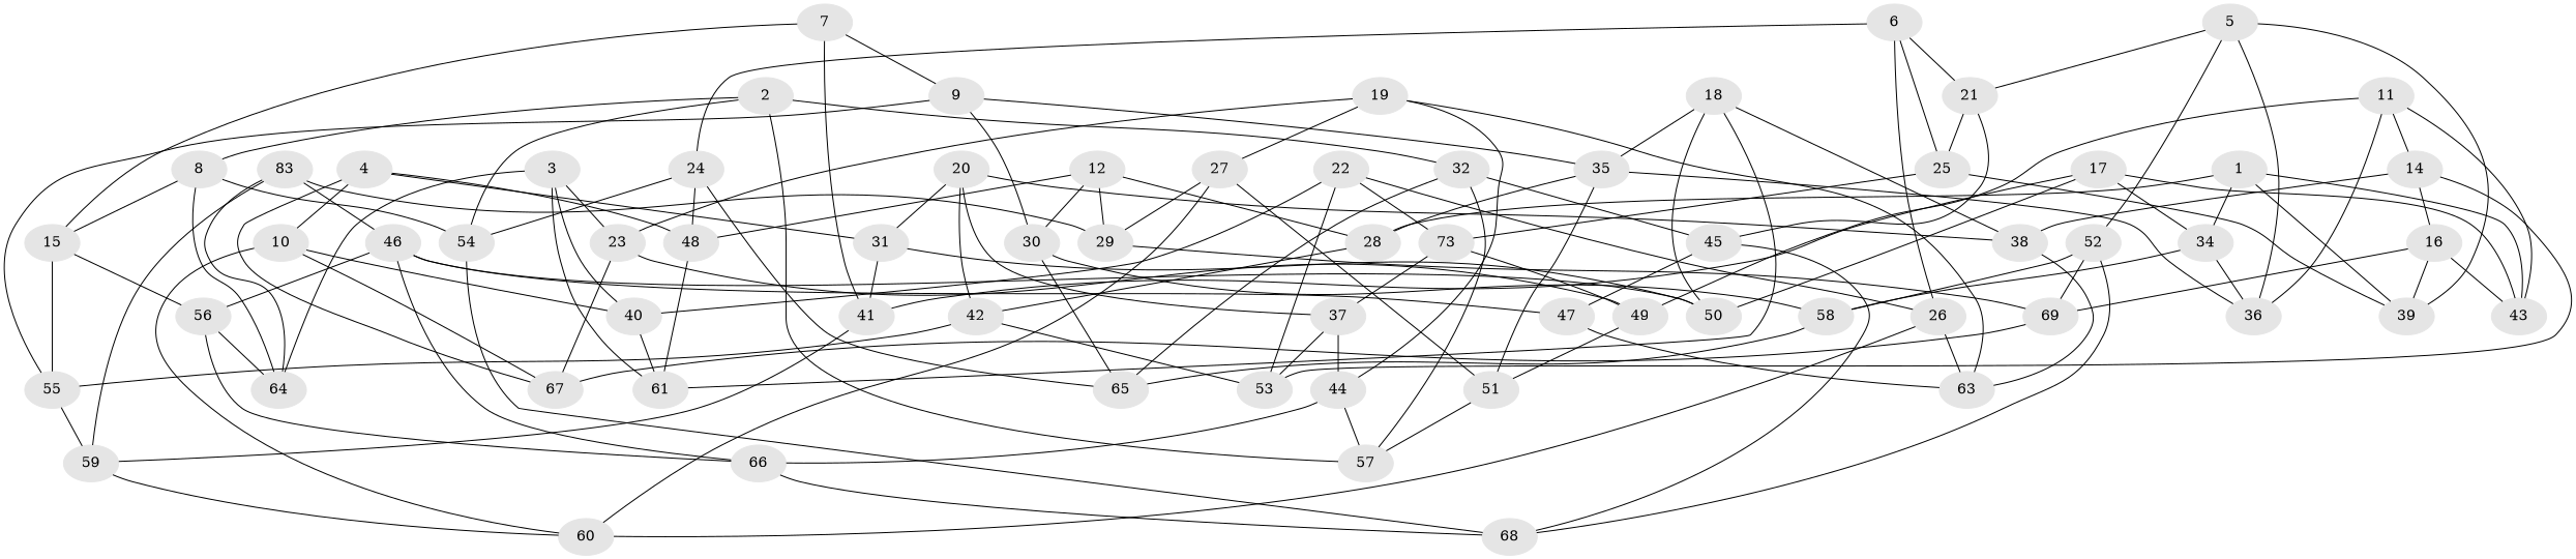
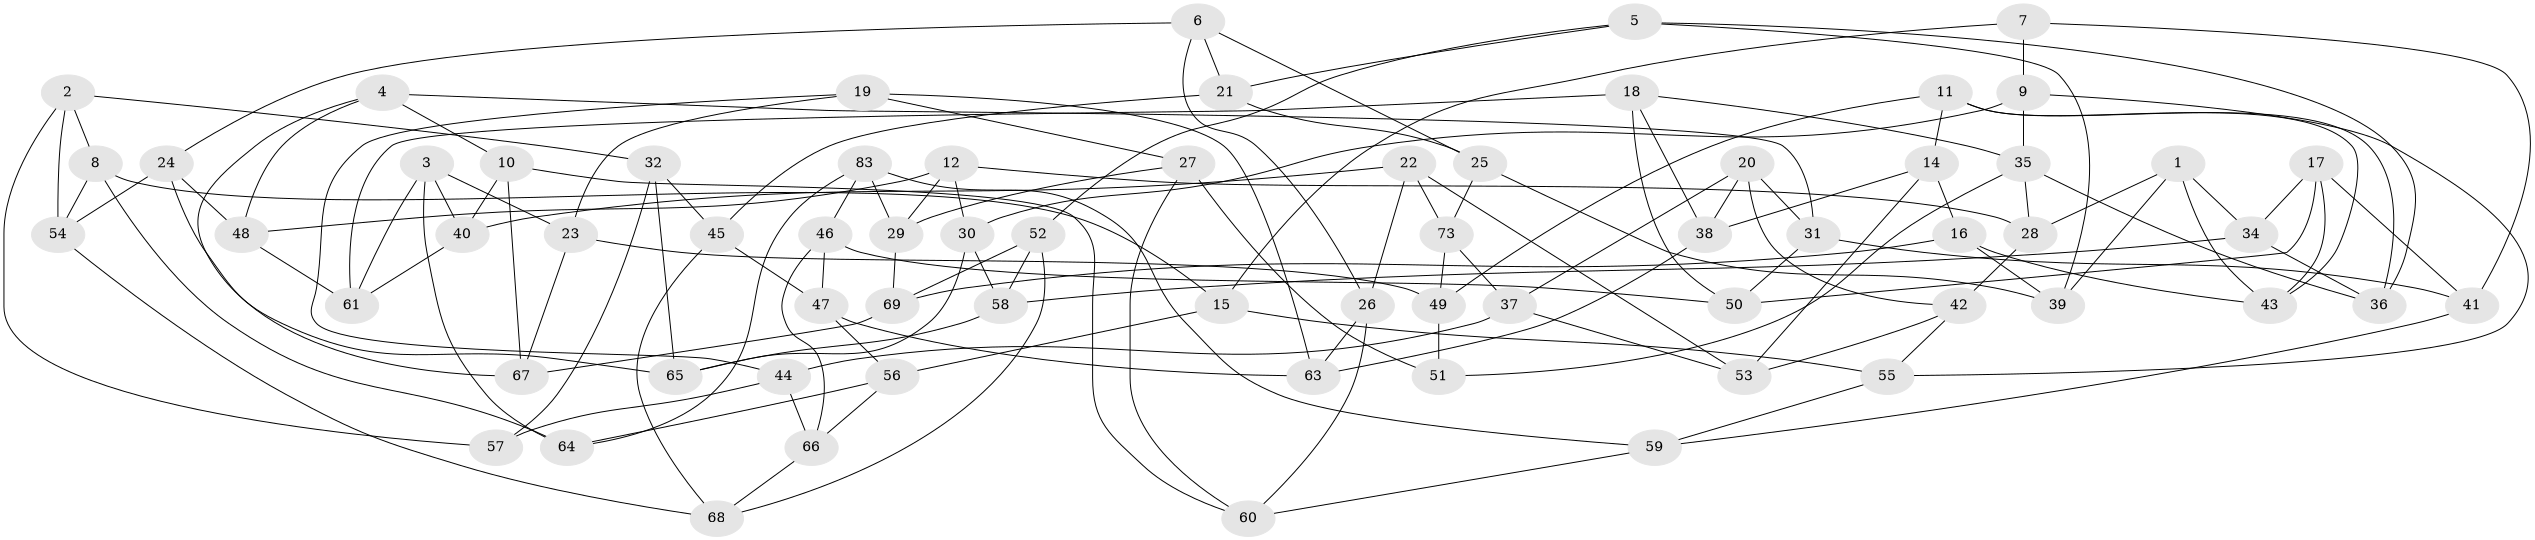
  graph {
    node [color=gray90 style=filled]
    1
    28
    34
    39
    43
    42
    36
    58
    2
    8
    32
    54
    57
    64
    15
    45
    65
    68
    3
    23
    40
    61
    67
    49
    4
    10
    31
    48
    60
    41
    50
    5
    21
    52
    25
    n36 [label=69]
    6
    24
    26
    n40 [label=73]
    63
    7
    9
    30
    35
    55
    56
    59
    51
    11
    14
    16
    38
    53
    12
    29
    n57 [label=83]
    46
    66
    47
    17
    18
    19
    27
    44
    20
    37
    22
    1 -- 28
    1 -- 34
    1 -- 39
    1 -- 43
    28 -- 42
    34 -- 36
    34 -- 58
    42 -- 55
    42 -- 53
    58 -- 65
    2 -- 8
    2 -- 32
    2 -- 54
    2 -- 57
    8 -- 54
    8 -- 64
    8 -- 15
    32 -- 57
    32 -- 45
    32 -- 65
    54 -- 68
    15 -- 55
    15 -- 56
    45 -- 68
    45 -- 47
    3 -- 64
    3 -- 23
    3 -- 40
    3 -- 61
    23 -- 67
    23 -- 49
    40 -- 61
    49 -- 51
    4 -- 67
    4 -- 10
    4 -- 31
    4 -- 48
    10 -- 40
    10 -- 67
    10 -- 60
    31 -- 41
    31 -- 50
    48 -- 61
    41 -- 59
    5 -- 39
    5 -- 36
    5 -- 21
    5 -- 52
    21 -- 45
    21 -- 25
    52 -- 58
    52 -- 68
    52 -- n36
    25 -- 39
    25 -- n40
    n36 -- 67
    6 -- 21
    6 -- 25
    6 -- 24
    6 -- 26
    24 -- 54
    24 -- 65
    24 -- 48
    26 -- 60
    26 -- 63
    n40 -- 49
    n40 -- 37
    7 -- 15
    7 -- 41
    7 -- 9
    9 -- 30
    9 -- 35
    9 -- 55
    30 -- 58
    30 -- 65
    35 -- 28
    35 -- 36
    35 -- 51
    55 -- 59
    56 -- 64
    56 -- 66
    59 -- 60
-   51 -- 57
    11 -- 43
    11 -- 36
    11 -- 49
    11 -- 14
    14 -- 16
    14 -- 38
    14 -- 53
    16 -- 39
    16 -- 43
    16 -- n36
    38 -- 63
    12 -- 28
    12 -- 48
    12 -- 30
    12 -- 29
    29 -- n36
    n57 -- 64
    n57 -- 59
    n57 -- 29
    n57 -- 46
    46 -- 50
    46 -- 66
    46 -- 47
    66 -- 68
    47 -- 63
-   46 -- 56
+   47 -- 56
    17 -- 34
    17 -- 43
    17 -- 41
    17 -- 50
    18 -- 61
    18 -- 50
    18 -- 35
    18 -- 38
    19 -- 23
    19 -- 63
    19 -- 27
    19 -- 44
    27 -- 60
    27 -- 51
    27 -- 29
    44 -- 57
    44 -- 66
    20 -- 42
    20 -- 31
    20 -- 38
    20 -- 37
    37 -- 53
    37 -- 44
    22 -- 40
    22 -- 26
    22 -- n40
    22 -- 53
  }
